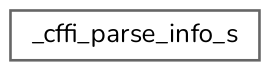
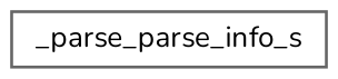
  digraph {
    rankdir=LR
    fontname=Nunito
-   n1 [color=grey40 fillcolor=white fontname=Nunito fontsize=10 height=0.2 label=_cffi_parse_info_s shape=box style=filled width=0.4]
+   n1 [color=grey40 fillcolor=white fontname=Nunito fontsize=10 height=0.2 label=_parse_parse_info_s shape=box style=filled width=0.4]
  }
